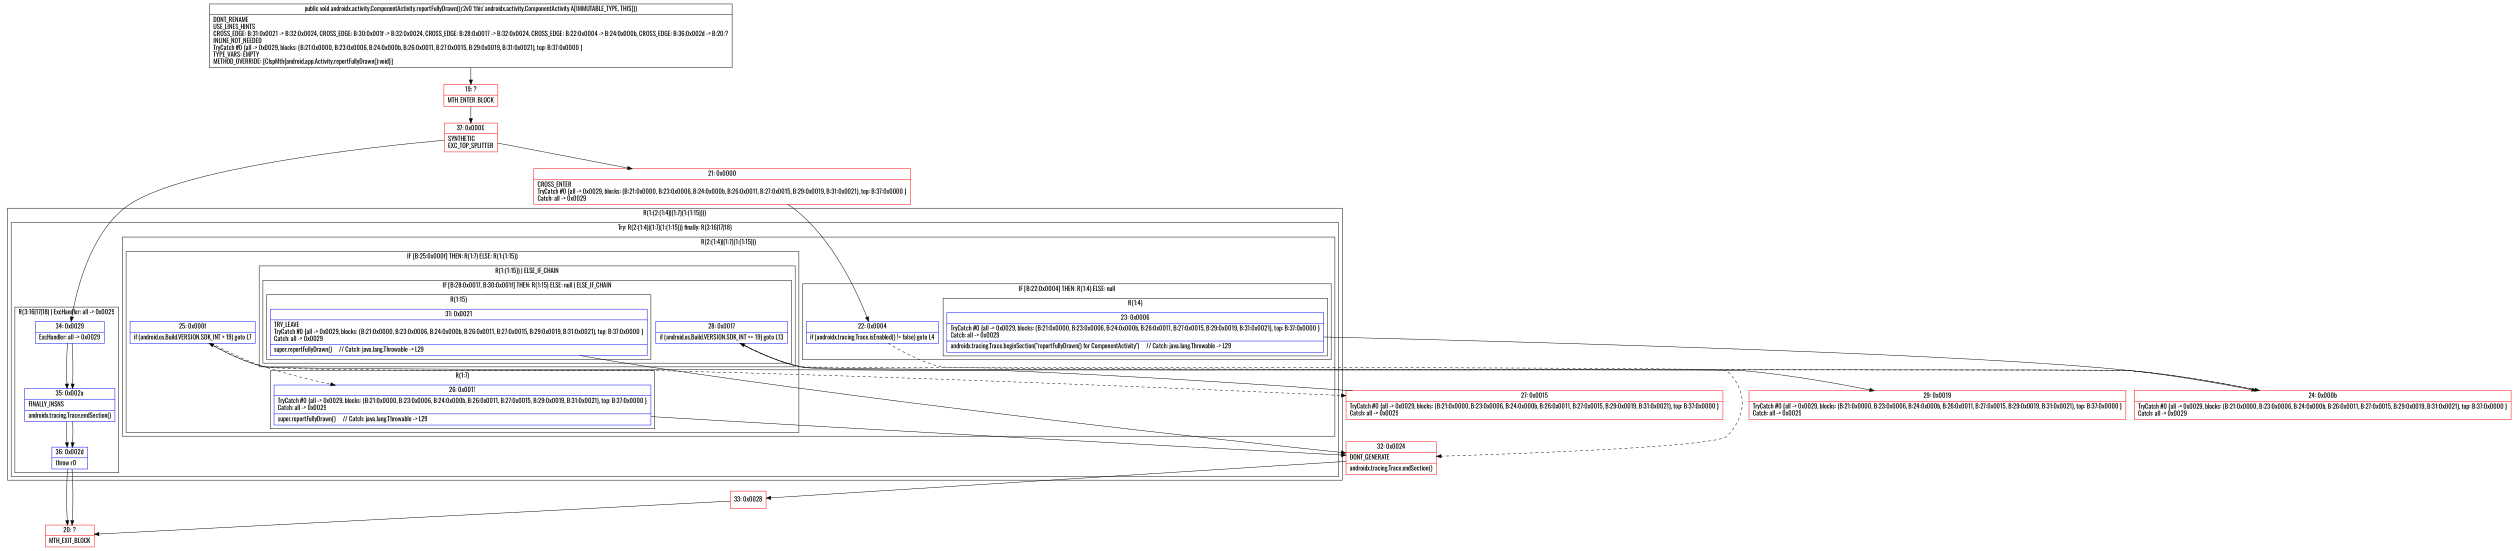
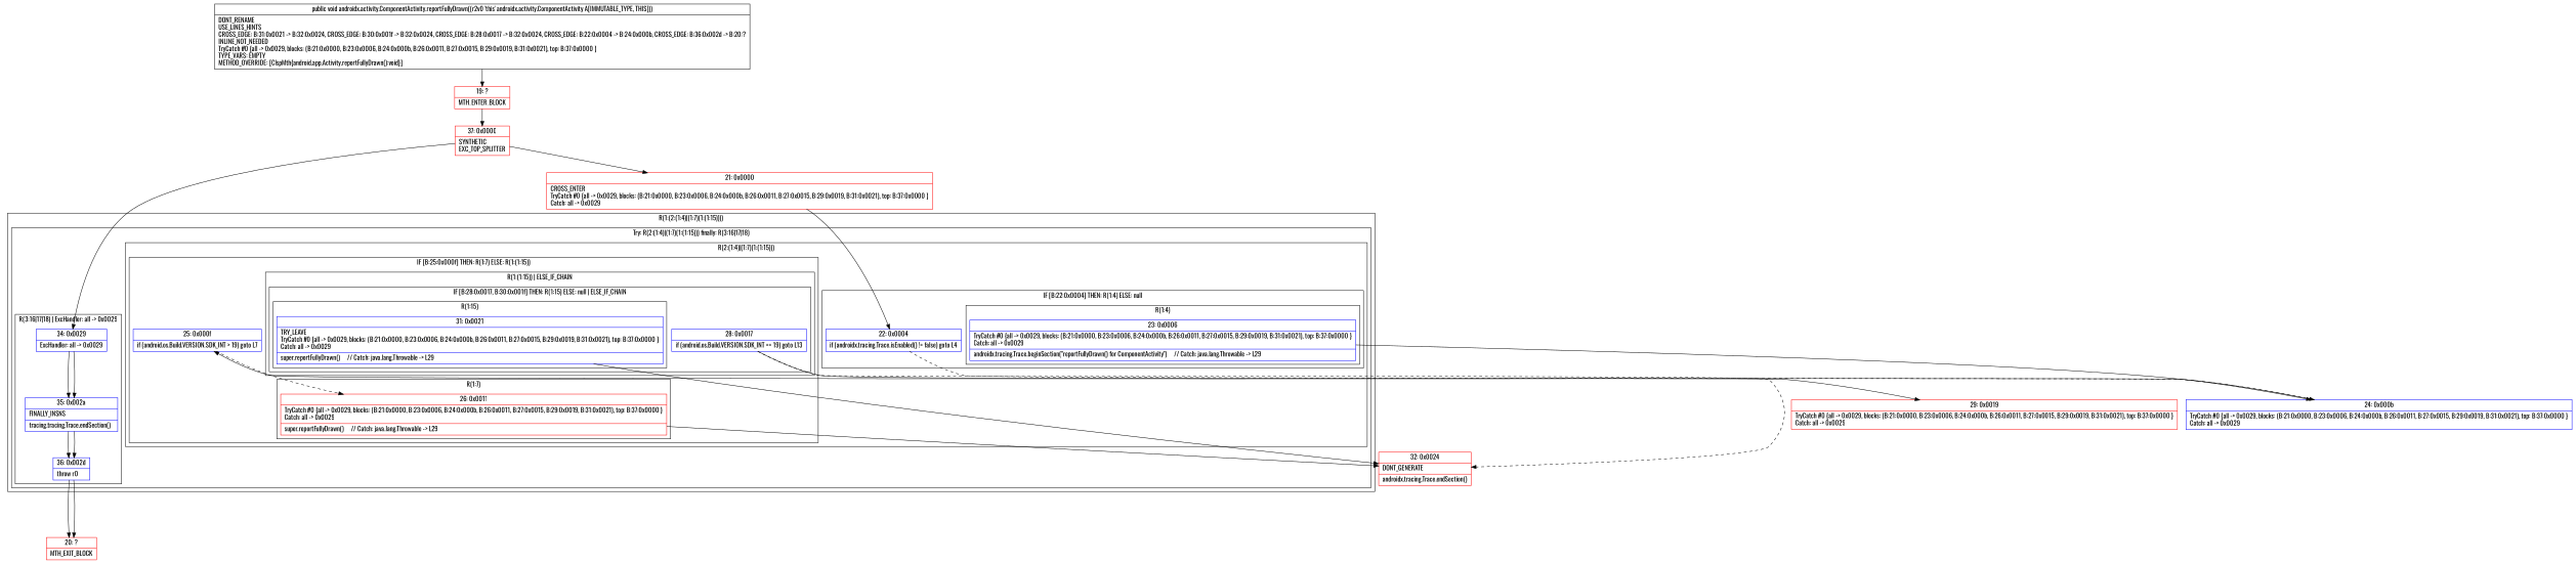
  digraph {
    fontname=Oswald
    node [color=blue fontname=Oswald shape=record]
    edge [fontname=Oswald]
    n1 [label="{23\:\ 0x0006|TryCatch #0 \{all \-\> 0x0029, blocks: (B:21:0x0000, B:23:0x0006, B:24:0x000b, B:26:0x0011, B:27:0x0015, B:29:0x0019, B:31:0x0021), top: B:37:0x0000 \}\lCatch: all \-\> 0x0029\l|androidx.tracing.Trace.beginSection(\"reportFullyDrawn() for ComponentActivity\")     \/\/ Catch: java.lang.Throwable \-\> L29\l}"]
    n2 [label="{22\:\ 0x0004|if (androidx.tracing.Trace.isEnabled() != false) goto L4\l}"]
-   n3 [label="{26\:\ 0x0011|TryCatch #0 \{all \-\> 0x0029, blocks: (B:21:0x0000, B:23:0x0006, B:24:0x000b, B:26:0x0011, B:27:0x0015, B:29:0x0019, B:31:0x0021), top: B:37:0x0000 \}\lCatch: all \-\> 0x0029\l|super.reportFullyDrawn()     \/\/ Catch: java.lang.Throwable \-\> L29\l}"]
+   n3 [color=red label="{26\:\ 0x0011|TryCatch #0 \{all \-\> 0x0029, blocks: (B:21:0x0000, B:23:0x0006, B:24:0x000b, B:26:0x0011, B:27:0x0015, B:29:0x0019, B:31:0x0021), top: B:37:0x0000 \}\lCatch: all \-\> 0x0029\l|super.reportFullyDrawn()     \/\/ Catch: java.lang.Throwable \-\> L29\l}"]
    n4 [label="{31\:\ 0x0021|TRY_LEAVE\lTryCatch #0 \{all \-\> 0x0029, blocks: (B:21:0x0000, B:23:0x0006, B:24:0x000b, B:26:0x0011, B:27:0x0015, B:29:0x0019, B:31:0x0021), top: B:37:0x0000 \}\lCatch: all \-\> 0x0029\l|super.reportFullyDrawn()     \/\/ Catch: java.lang.Throwable \-\> L29\l}"]
    n5 [label="{28\:\ 0x0017|if (android.os.Build.VERSION.SDK_INT == 19) goto L13\l}"]
    n6 [label="{25\:\ 0x000f|if (android.os.Build.VERSION.SDK_INT \> 19) goto L7\l}"]
    n7 [label="{34\:\ 0x0029|ExcHandler: all \-\> 0x0029\l}"]
-   n8 [label="{35\:\ 0x002a|FINALLY_INSNS\l|androidx.tracing.Trace.endSection()\l}"]
+   n8 [label="{35\:\ 0x002a|FINALLY_INSNS\l|tracing.tracing.Trace.endSection()\l}"]
    n9 [label="{36\:\ 0x002d|throw r0\l}"]
-   n10 [color=red label="{24\:\ 0x000b|TryCatch #0 \{all \-\> 0x0029, blocks: (B:21:0x0000, B:23:0x0006, B:24:0x000b, B:26:0x0011, B:27:0x0015, B:29:0x0019, B:31:0x0021), top: B:37:0x0000 \}\lCatch: all \-\> 0x0029\l}"]
+   n10 [label="{24\:\ 0x000b|TryCatch #0 \{all \-\> 0x0029, blocks: (B:21:0x0000, B:23:0x0006, B:24:0x000b, B:26:0x0011, B:27:0x0015, B:29:0x0019, B:31:0x0021), top: B:37:0x0000 \}\lCatch: all \-\> 0x0029\l}"]
    n11 [color=red label="{32\:\ 0x0024|DONT_GENERATE\l|androidx.tracing.Trace.endSection()\l}"]
    n12 [color=red label="{29\:\ 0x0019|TryCatch #0 \{all \-\> 0x0029, blocks: (B:21:0x0000, B:23:0x0006, B:24:0x000b, B:26:0x0011, B:27:0x0015, B:29:0x0019, B:31:0x0021), top: B:37:0x0000 \}\lCatch: all \-\> 0x0029\l}"]
-   n13 [color=red label="{27\:\ 0x0015|TryCatch #0 \{all \-\> 0x0029, blocks: (B:21:0x0000, B:23:0x0006, B:24:0x000b, B:26:0x0011, B:27:0x0015, B:29:0x0019, B:31:0x0021), top: B:37:0x0000 \}\lCatch: all \-\> 0x0029\l}"]
    n14 [color=red label="{20\:\ ?|MTH_EXIT_BLOCK\l}"]
-   n15 [color=red label="{33\:\ 0x0028}"]
    n16 [color=red label="{19\:\ ?|MTH_ENTER_BLOCK\l}"]
    n17 [color=red label="{37\:\ 0x0000|SYNTHETIC\lEXC_TOP_SPLITTER\l}"]
    n18 [color=red label="{21\:\ 0x0000|CROSS_ENTER\lTryCatch #0 \{all \-\> 0x0029, blocks: (B:21:0x0000, B:23:0x0006, B:24:0x000b, B:26:0x0011, B:27:0x0015, B:29:0x0019, B:31:0x0021), top: B:37:0x0000 \}\lCatch: all \-\> 0x0029\l}"]
    n19 [label="{public void androidx.activity.ComponentActivity.reportFullyDrawn((r2v0 'this' androidx.activity.ComponentActivity A[IMMUTABLE_TYPE, THIS]))  | DONT_RENAME\lUSE_LINES_HINTS\lCROSS_EDGE: B:31:0x0021 \-\> B:32:0x0024, CROSS_EDGE: B:30:0x001f \-\> B:32:0x0024, CROSS_EDGE: B:28:0x0017 \-\> B:32:0x0024, CROSS_EDGE: B:22:0x0004 \-\> B:24:0x000b, CROSS_EDGE: B:36:0x002d \-\> B:20:?\lINLINE_NOT_NEEDED\lTryCatch #0 \{all \-\> 0x0029, blocks: (B:21:0x0000, B:23:0x0006, B:24:0x000b, B:26:0x0011, B:27:0x0015, B:29:0x0019, B:31:0x0021), top: B:37:0x0000 \}\lTYPE_VARS: EMPTY\lMETHOD_OVERRIDE: [ClspMth\{android.app.Activity.reportFullyDrawn():void\}]\l}" color=""]
    subgraph cluster_1 {
      label="R(1:(2:(1:4)|(1:7)(1:(1:15))))"
      subgraph cluster_2 {
        label="Try: R(2:(1:4)|(1:7)(1:(1:15))) finally: R(3:16|17|18)"
        subgraph cluster_3 {
          label="R(2:(1:4)|(1:7)(1:(1:15)))"
          subgraph cluster_4 {
            label="IF [B:22:0x0004] THEN: R(1:4) ELSE: null"
            n2
            subgraph cluster_5 {
              label="R(1:4)"
              n1
            }
          }
          subgraph cluster_6 {
            label="IF [B:25:0x000f] THEN: R(1:7) ELSE: R(1:(1:15))"
            n6
            subgraph cluster_7 {
              label="R(1:7)"
              n3
            }
            subgraph cluster_8 {
              label="R(1:(1:15)) | ELSE_IF_CHAIN\l"
              subgraph cluster_9 {
                label="IF [B:28:0x0017, B:30:0x001f] THEN: R(1:15) ELSE: null | ELSE_IF_CHAIN\l"
                n5
                subgraph cluster_10 {
                  label="R(1:15)"
                  n4
                }
              }
            }
          }
        }
        subgraph cluster_11 {
          label="R(3:16|17|18) | ExcHandler: all \-\> 0x0029\l"
          n7
          n8
          n9
        }
      }
    }
    subgraph cluster_12 {
      label="R(3:16|17|18) | ExcHandler: all \-\> 0x0029\l"
    }
    n1 -> n10
    n2 -> n10 [style=dashed]
    n3 -> n11
    n4 -> n11
    n5 -> n11 [style=dashed]
    n5 -> n12
    n6 -> n3 [style=dashed]
-   n6 -> n13 [style=dashed]
    n7 -> n8
    n7 -> n8
    n8 -> n9
    n8 -> n9
    n9 -> n14
    n9 -> n14
    n10 -> n6
-   n11 -> n15
-   n13 -> n5
-   n15 -> n14
    n16 -> n17
    n17 -> n7
    n17 -> n18
    n18 -> n2
    n19 -> n16
  }
